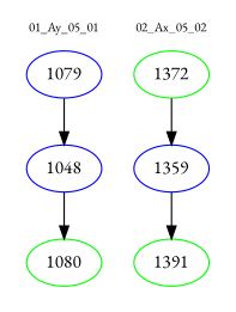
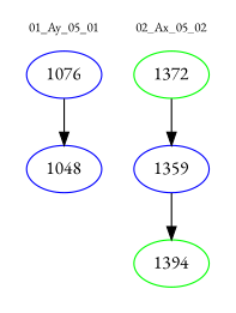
  digraph {
    fontname="EB Garamond"
    node [color=blue fontname="EB Garamond"]
    edge [color=black fontname="EB Garamond"]
-   n1 [label=1079]
+   n1 [label=1076]
    n2 [label=1048]
-   n3 [color=green label=1080]
    n4 [color=green label=1372]
    n5 [label=1359]
-   n6 [color=green label=1391]
+   n6 [color=green label=1394]
    subgraph cluster_1 {
      color=white
      fontsize=10
      label="01_Ay_05_01"
      n1
      n2
-     n3
    }
    subgraph cluster_2 {
      color=white
      fontsize=10
      label="02_Ax_05_02"
      n4
      n5
      n6
    }
    n1 -> n2
-   n2 -> n3
    n4 -> n5
    n5 -> n6
  }
